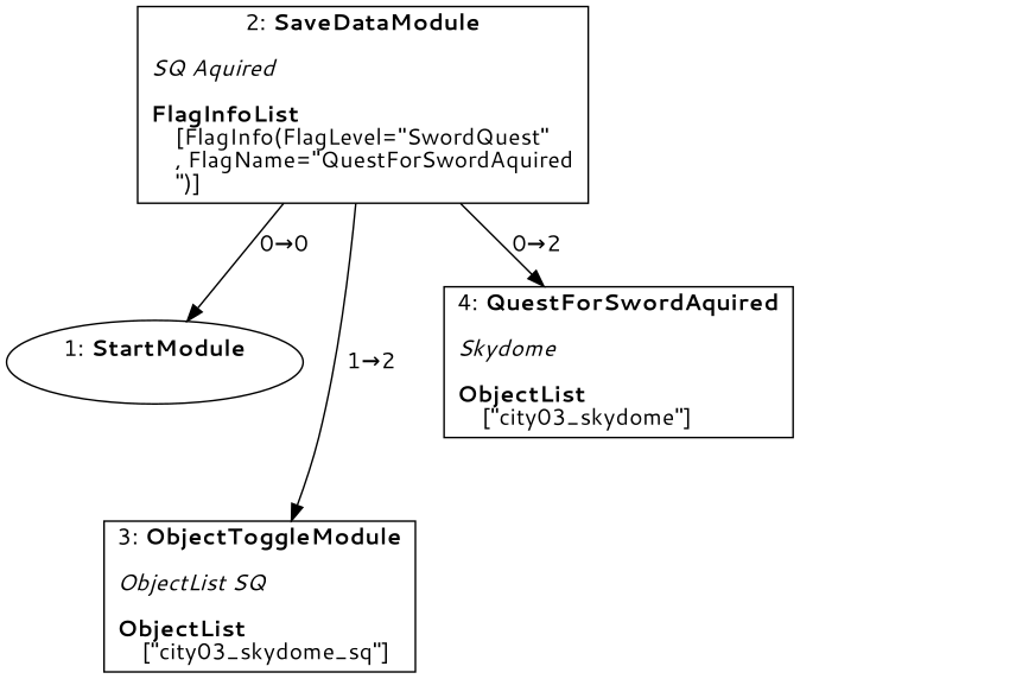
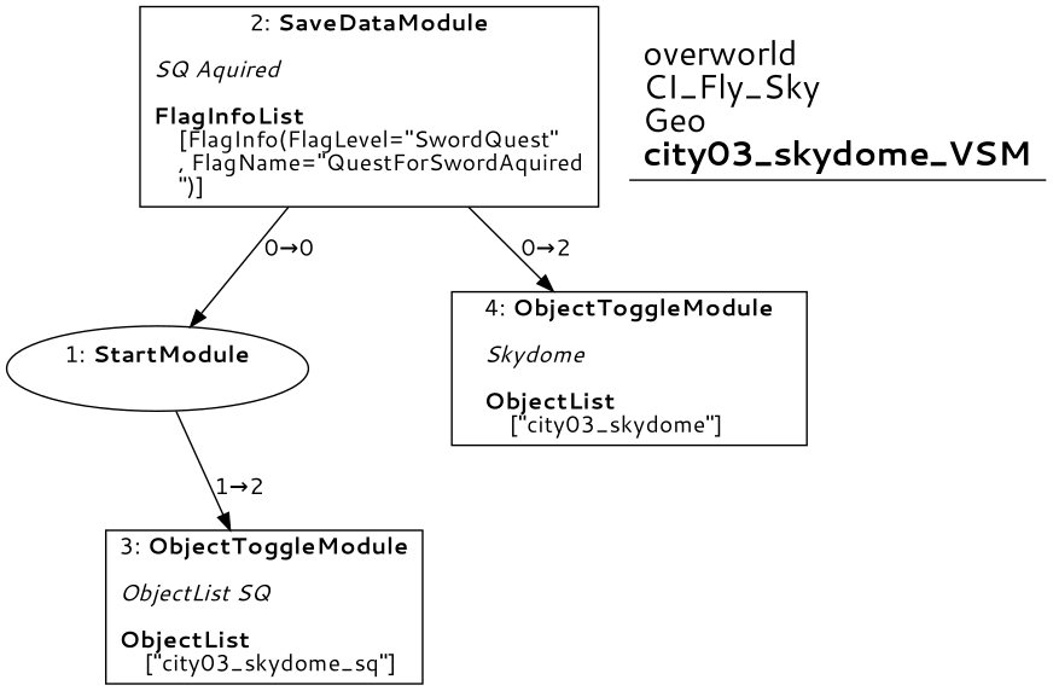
  digraph {
    fontname="Segoe UI"
    splines=spline
    node [fontname="Segoe UI" shape=box]
    edge [fontname="Segoe UI"]
    n1 [label=<1: <b>StartModule</b><br/><br/>> shape=oval]
    n2 [label=<2: <b>SaveDataModule</b><br/><br/><i>SQ Aquired<br align="left"/></i><br align="left"/><b>FlagInfoList</b><br align="left"/>    [FlagInfo(FlagLevel=&quot;SwordQuest&quot;<br align="left"/>    , FlagName=&quot;QuestForSwordAquired<br align="left"/>    &quot;)]<br align="left"/>>]
    n3 [label=<3: <b>ObjectToggleModule</b><br/><br/><i>ObjectList SQ<br align="left"/></i><br align="left"/><b>ObjectList</b><br align="left"/>    [&quot;city03_skydome_sq&quot;]<br align="left"/>>]
-   n4 [label=<4: <b>QuestForSwordAquired</b><br/><br/><i>Skydome<br align="left"/></i><br align="left"/><b>ObjectList</b><br align="left"/>    [&quot;city03_skydome&quot;]<br align="left"/>>]
+   n4 [label=<4: <b>ObjectToggleModule</b><br/><br/><i>Skydome<br align="left"/></i><br align="left"/><b>ObjectList</b><br align="left"/>    [&quot;city03_skydome&quot;]<br align="left"/>>]
+   n5 [label=<<font point-size="20">overworld<br align="left"/>CI_Fly_Sky<br align="left"/>Geo<br align="left"/><b>city03_skydome_VSM</b><br align="left"/></font>> shape=underline]
    n2 -> n1 [label="0→0"]
-   n2 -> n3 [label="1→2"]
+   n1 -> n3 [label="1→2"]
    n2 -> n4 [label="0→2"]
  }
